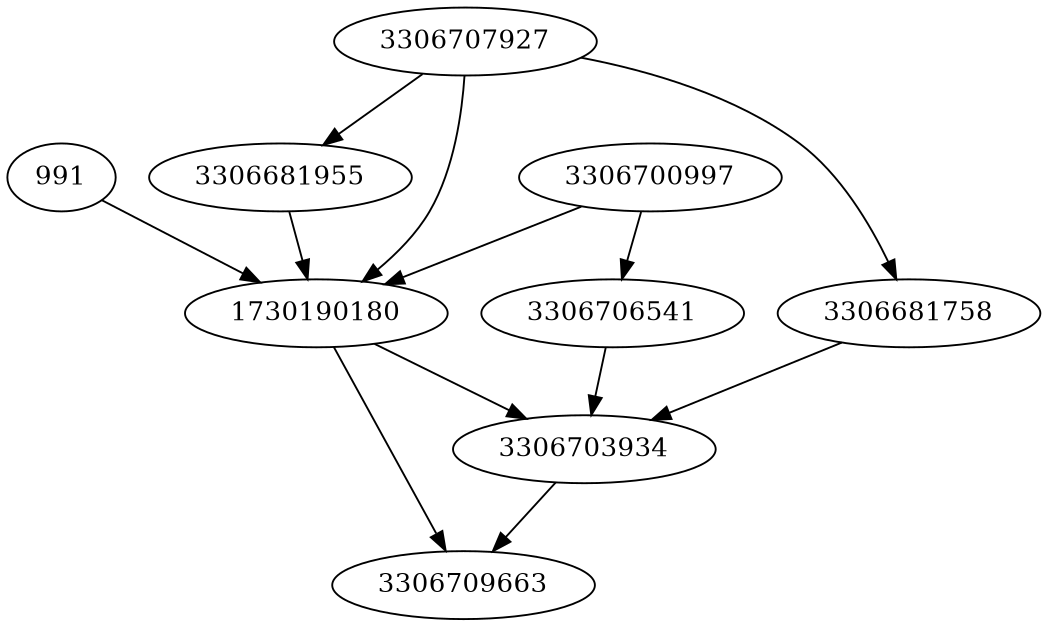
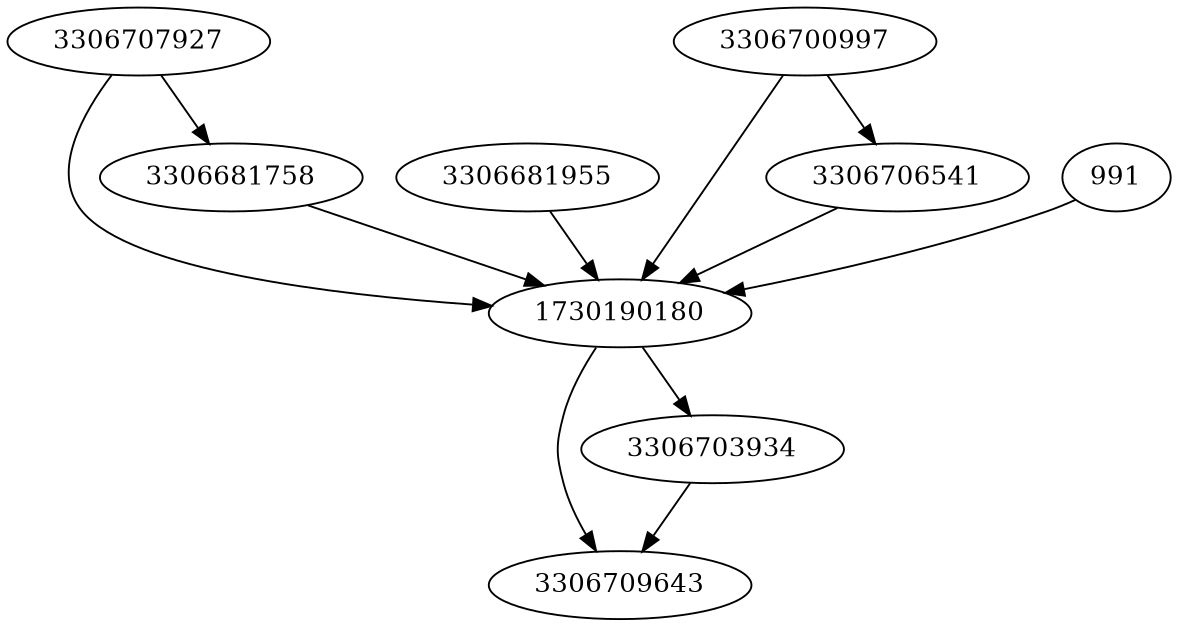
  strict digraph {
    n1 [label=1730190180]
    3306681758
-   3306709643 [label=3306709663]
+   3306709643
    3306703934
    3306707927
    n6 [label=3306681955]
    3306700997
    3306706541
    n9 [label=991]
    n1 -> 3306709643
    n1 -> 3306703934
-   3306681758 -> 3306703934
+   3306681758 -> n1
    3306703934 -> 3306709643
    3306707927 -> n1
    3306707927 -> 3306681758
-   3306707927 -> n6
    n6 -> n1
    3306700997 -> n1
    3306700997 -> 3306706541
-   3306706541 -> 3306703934
+   3306706541 -> n1
    n9 -> n1
  }
